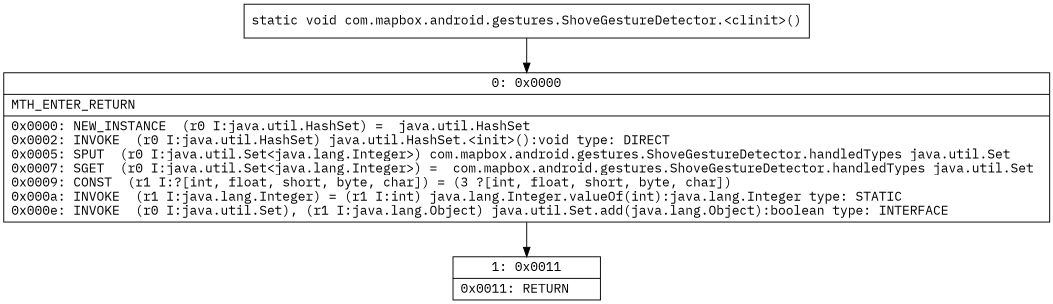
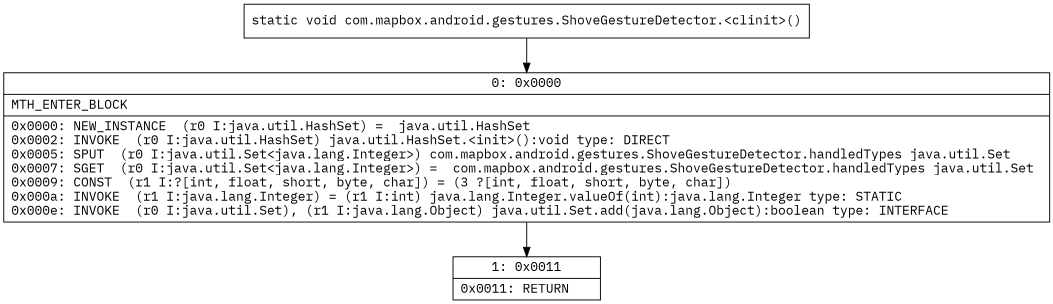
  digraph {
    fontname="IBM Plex Mono"
    node [shape=record fontname="IBM Plex Mono"]
    edge [fontname="IBM Plex Mono"]
-   n1 [label="{0\:\ 0x0000|MTH_ENTER_RETURN\l|0x0000: NEW_INSTANCE  (r0 I:java.util.HashSet) =  java.util.HashSet \l0x0002: INVOKE  (r0 I:java.util.HashSet) java.util.HashSet.\<init\>():void type: DIRECT \l0x0005: SPUT  (r0 I:java.util.Set\<java.lang.Integer\>) com.mapbox.android.gestures.ShoveGestureDetector.handledTypes java.util.Set \l0x0007: SGET  (r0 I:java.util.Set\<java.lang.Integer\>) =  com.mapbox.android.gestures.ShoveGestureDetector.handledTypes java.util.Set \l0x0009: CONST  (r1 I:?[int, float, short, byte, char]) = (3 ?[int, float, short, byte, char]) \l0x000a: INVOKE  (r1 I:java.lang.Integer) = (r1 I:int) java.lang.Integer.valueOf(int):java.lang.Integer type: STATIC \l0x000e: INVOKE  (r0 I:java.util.Set), (r1 I:java.lang.Object) java.util.Set.add(java.lang.Object):boolean type: INTERFACE \l}"]
+   n1 [label="{0\:\ 0x0000|MTH_ENTER_BLOCK\l|0x0000: NEW_INSTANCE  (r0 I:java.util.HashSet) =  java.util.HashSet \l0x0002: INVOKE  (r0 I:java.util.HashSet) java.util.HashSet.\<init\>():void type: DIRECT \l0x0005: SPUT  (r0 I:java.util.Set\<java.lang.Integer\>) com.mapbox.android.gestures.ShoveGestureDetector.handledTypes java.util.Set \l0x0007: SGET  (r0 I:java.util.Set\<java.lang.Integer\>) =  com.mapbox.android.gestures.ShoveGestureDetector.handledTypes java.util.Set \l0x0009: CONST  (r1 I:?[int, float, short, byte, char]) = (3 ?[int, float, short, byte, char]) \l0x000a: INVOKE  (r1 I:java.lang.Integer) = (r1 I:int) java.lang.Integer.valueOf(int):java.lang.Integer type: STATIC \l0x000e: INVOKE  (r0 I:java.util.Set), (r1 I:java.lang.Object) java.util.Set.add(java.lang.Object):boolean type: INTERFACE \l}"]
    n2 [label="{1\:\ 0x0011|0x0011: RETURN   \l}"]
    n3 [label="{static void com.mapbox.android.gestures.ShoveGestureDetector.\<clinit\>() }"]
    n1 -> n2
    n3 -> n1
  }
